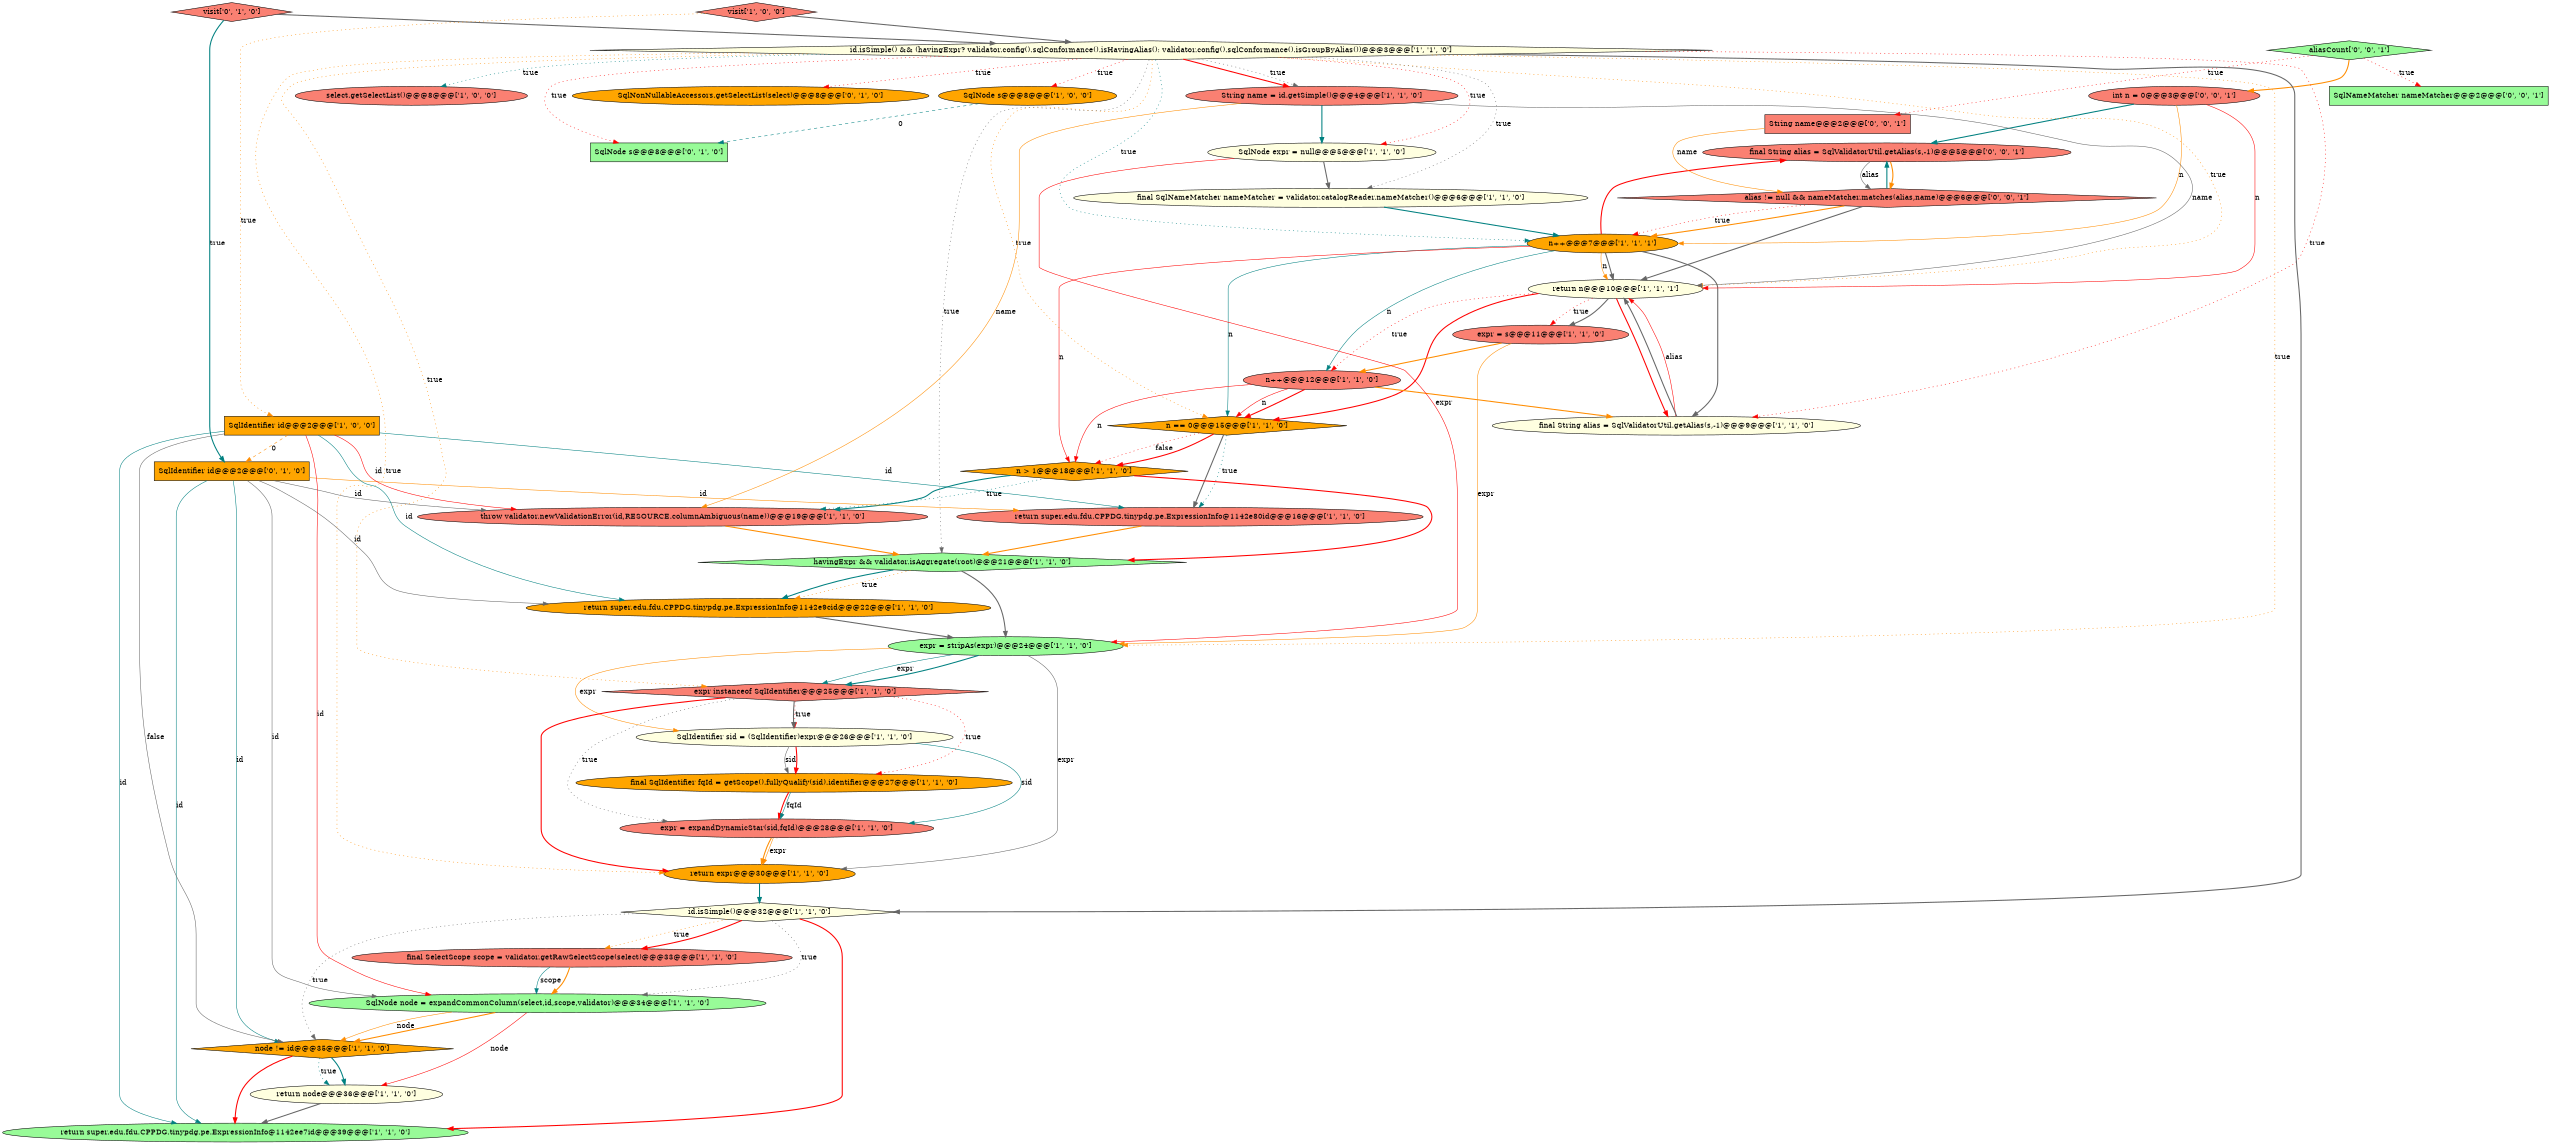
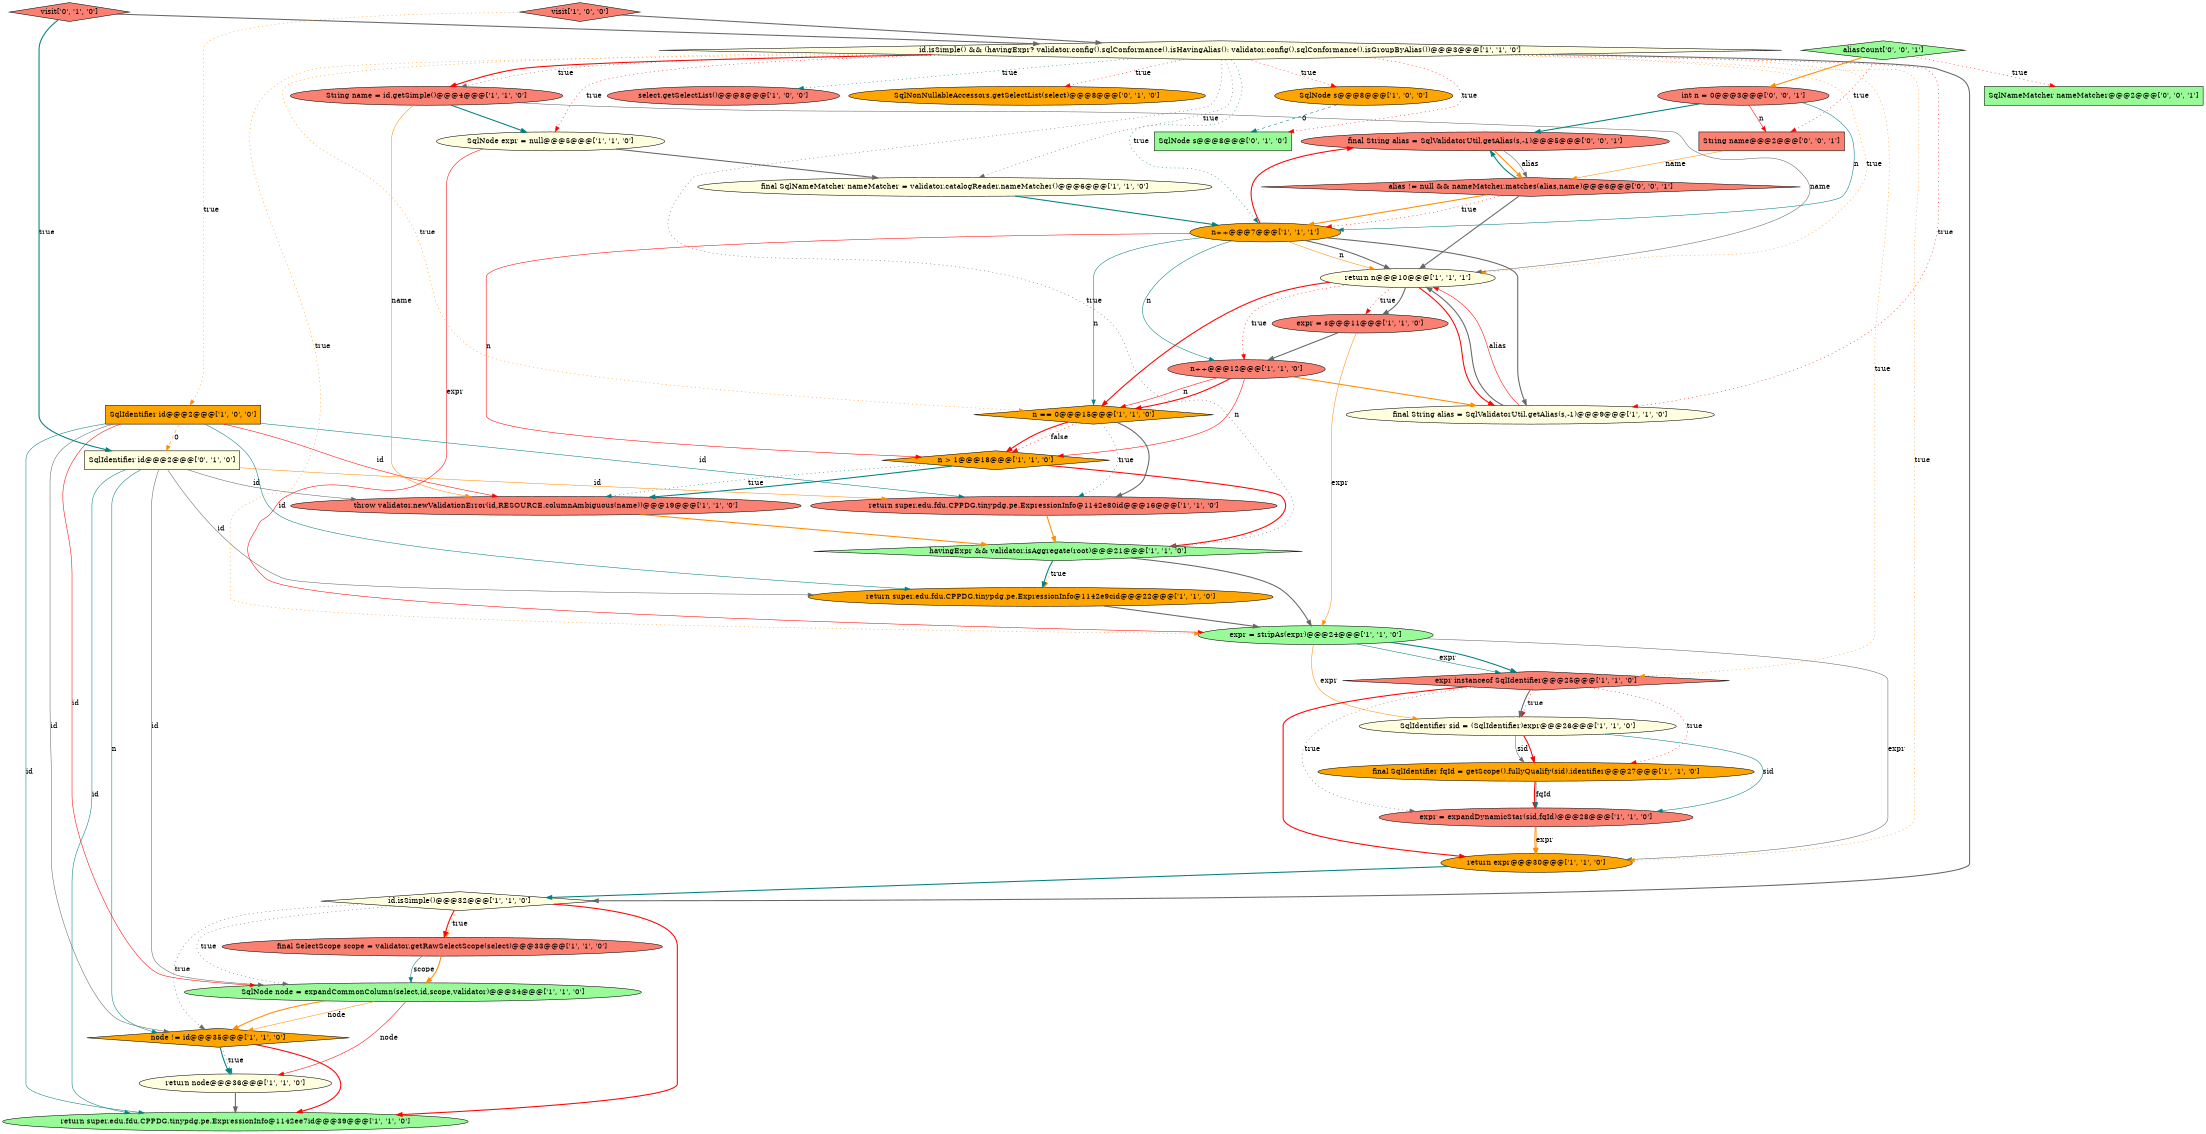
  digraph {
    node [fillcolor=salmon shape=ellipse style=filled]
    edge [color=red style=bold]
    n1 [label="final String alias = SqlValidatorUtil.getAlias(s,-1)@@@5@@@['0', '0', '1']"]
    n2 [label="alias != null && nameMatcher.matches(alias,name)@@@6@@@['0', '0', '1']" shape=diamond]
    n3 [fillcolor=orange label="n++@@@7@@@['1', '1', '1']"]
    n4 [fillcolor=lightyellow label="return n@@@10@@@['1', '1', '1']"]
    n5 [fillcolor=palegreen label="aliasCount['0', '0', '1']" shape=diamond]
    n6 [label="int n = 0@@@3@@@['0', '0', '1']"]
    n7 [fillcolor=palegreen label="SqlNameMatcher nameMatcher@@@2@@@['0', '0', '1']" shape=box]
    n8 [label="String name@@@2@@@['0', '0', '1']" shape=box]
    n9 [label="n++@@@12@@@['1', '1', '0']"]
    n10 [fillcolor=lightyellow label="final String alias = SqlValidatorUtil.getAlias(s,-1)@@@9@@@['1', '1', '0']"]
    n11 [fillcolor=orange label="n == 0@@@15@@@['1', '1', '0']" shape=diamond]
    n12 [fillcolor=orange label="n > 1@@@18@@@['1', '1', '0']" shape=diamond]
    n13 [label="expr = s@@@11@@@['1', '1', '0']"]
    n14 [fillcolor=palegreen label="expr = stripAs(expr)@@@24@@@['1', '1', '0']"]
    n15 [fillcolor=lightyellow label="SqlIdentifier sid = (SqlIdentifier)expr@@@26@@@['1', '1', '0']"]
    n16 [label="expr instanceof SqlIdentifier@@@25@@@['1', '1', '0']" shape=diamond]
    n17 [fillcolor=orange label="return expr@@@30@@@['1', '1', '0']"]
    n18 [fillcolor=orange label="final SqlIdentifier fqId = getScope().fullyQualify(sid).identifier@@@27@@@['1', '1', '0']"]
    n19 [label="expr = expandDynamicStar(sid,fqId)@@@28@@@['1', '1', '0']"]
    n20 [fillcolor=lightyellow label="id.isSimple()@@@32@@@['1', '1', '0']" shape=diamond]
-   n21 [fillcolor=orange label="SqlIdentifier id@@@2@@@['0', '1', '0']" shape=box]
+   n21 [fillcolor=lightyellow label="SqlIdentifier id@@@2@@@['0', '1', '0']" shape=box]
    n22 [label="return super.edu.fdu.CPPDG.tinypdg.pe.ExpressionInfo@1142e80id@@@16@@@['1', '1', '0']"]
    n23 [label="throw validator.newValidationError(id,RESOURCE.columnAmbiguous(name))@@@19@@@['1', '1', '0']"]
    n24 [fillcolor=palegreen label="SqlNode node = expandCommonColumn(select,id,scope,validator)@@@34@@@['1', '1', '0']"]
    n25 [fillcolor=orange label="return super.edu.fdu.CPPDG.tinypdg.pe.ExpressionInfo@1142e9cid@@@22@@@['1', '1', '0']"]
    n26 [fillcolor=palegreen label="return super.edu.fdu.CPPDG.tinypdg.pe.ExpressionInfo@1142ee7id@@@39@@@['1', '1', '0']"]
    n27 [fillcolor=orange label="node != id@@@35@@@['1', '1', '0']" shape=diamond]
    n28 [fillcolor=palegreen label="havingExpr && validator.isAggregate(root)@@@21@@@['1', '1', '0']" shape=diamond]
    n29 [fillcolor=lightyellow label="return node@@@36@@@['1', '1', '0']"]
    n30 [fillcolor=lightyellow label="SqlNode expr = null@@@5@@@['1', '1', '0']"]
    n31 [fillcolor=lightyellow label="final SqlNameMatcher nameMatcher = validator.catalogReader.nameMatcher()@@@6@@@['1', '1', '0']"]
    n32 [fillcolor=palegreen label="SqlNode s@@@8@@@['0', '1', '0']" shape=box]
    n33 [fillcolor=orange label="SqlIdentifier id@@@2@@@['1', '0', '0']" shape=box]
    n34 [label="visit['0', '1', '0']" shape=diamond]
    n35 [fillcolor=lightyellow label="id.isSimple() && (havingExpr? validator.config().sqlConformance().isHavingAlias(): validator.config().sqlConformance().isGroupByAlias())@@@3@@@['1', '1', '0']" shape=diamond]
    n36 [fillcolor=orange label="SqlNode s@@@8@@@['1', '0', '0']"]
    n37 [label="select.getSelectList()@@@8@@@['1', '0', '0']"]
    n38 [label="String name = id.getSimple()@@@4@@@['1', '1', '0']"]
    n39 [fillcolor=orange label="SqlNonNullableAccessors.getSelectList(select)@@@8@@@['0', '1', '0']"]
    n40 [label="final SelectScope scope = validator.getRawSelectScope(select)@@@33@@@['1', '1', '0']"]
    n41 [label="visit['1', '0', '0']" shape=diamond]
    n1 -> n2 [color=darkorange]
    n1 -> n2 [color=gray40 label=alias style=solid]
    n2 -> n1 [color=teal]
    n2 -> n3 [label=true style=dotted]
    n2 -> n3 [color=darkorange]
    n2 -> n4 [color=gray40]
    n3 -> n1
    n3 -> n4 [color=gray40]
    n3 -> n4 [color=darkorange label=n style=solid]
    n3 -> n9 [color=teal label=n style=solid]
    n3 -> n10 [color=gray40]
    n3 -> n11 [color=teal label=n style=solid]
    n3 -> n12 [label=n style=solid]
    n4 -> n9 [label=true style=dotted]
    n4 -> n10
    n4 -> n11
    n4 -> n13 [label=true style=dotted]
    n4 -> n13 [color=gray40]
    n5 -> n6 [color=darkorange]
    n5 -> n7 [label=true style=dotted]
    n5 -> n8 [label=true style=dotted]
    n6 -> n1 [color=teal]
-   n6 -> n3 [color=darkorange label=n style=solid]
-   n6 -> n4 [label=n style=solid]
+   n6 -> n3 [color=teal label=n style=solid]
+   n6 -> n8 [label=n style=solid]
    n8 -> n2 [color=darkorange label=name style=solid]
    n9 -> n10 [color=darkorange]
    n9 -> n11
    n9 -> n11 [label=n style=solid]
    n9 -> n12 [label=n style=solid]
    n10 -> n4 [label=alias style=solid]
    n10 -> n4 [color=gray40]
    n11 -> n12 [label=false style=dotted]
    n11 -> n12
    n11 -> n22 [color=gray40]
    n11 -> n22 [color=teal label=true style=dotted]
    n12 -> n23 [color=teal label=true style=dotted]
    n12 -> n23 [color=teal]
    n12 -> n28
-   n13 -> n9 [color=darkorange]
+   n13 -> n9 [color=gray40]
    n13 -> n14 [color=darkorange label=expr style=solid]
    n14 -> n15 [color=darkorange label=expr style=solid]
    n14 -> n16 [color=teal label=expr style=solid]
    n14 -> n16 [color=teal]
    n14 -> n17 [color=gray40 label=expr style=solid]
    n15 -> n18 [color=gray40 label=sid style=solid]
    n15 -> n18
    n15 -> n19 [color=teal label=sid style=solid]
    n16 -> n15 [label=true style=dotted]
    n16 -> n15 [color=gray40]
    n16 -> n17
    n16 -> n18 [label=true style=dotted]
    n16 -> n19 [color=gray40 label=true style=dotted]
    n17 -> n20 [color=teal]
    n18 -> n19
    n18 -> n19 [color=teal label=fqId style=solid]
    n19 -> n17 [color=darkorange]
    n19 -> n17 [color=darkorange label=expr style=solid]
    n20 -> n24 [color=gray40 label=true style=dotted]
    n20 -> n26
    n20 -> n27 [color=gray40 label=true style=dotted]
    n20 -> n40 [color=darkorange label=true style=dotted]
    n20 -> n40
    n21 -> n22 [color=darkorange label=id style=solid]
    n21 -> n23 [color=gray40 label=id style=solid]
    n21 -> n24 [color=gray40 label=id style=solid]
    n21 -> n25 [color=gray40 label=id style=solid]
    n21 -> n26 [color=teal label=id style=solid]
-   n21 -> n27 [color=teal label=id style=solid]
+   n21 -> n27 [color=teal label=n style=solid]
    n22 -> n28 [color=darkorange]
    n23 -> n28 [color=darkorange]
    n24 -> n27 [color=darkorange]
    n24 -> n27 [color=darkorange label="node" style=solid]
    n24 -> n29 [label="node" style=solid]
    n25 -> n14 [color=gray40]
    n27 -> n26
    n27 -> n29 [color=teal]
    n27 -> n29 [color=teal label=true style=dotted]
    n28 -> n14 [color=gray40]
    n28 -> n25 [color=darkorange label=true style=dotted]
    n28 -> n25 [color=teal]
    n29 -> n26 [color=gray40]
    n30 -> n14 [label=expr style=solid]
    n30 -> n31 [color=gray40]
    n31 -> n3 [color=teal]
    n33 -> n21 [color=darkorange label=0 style=dashed]
    n33 -> n22 [color=teal label=id style=solid]
    n33 -> n23 [label=id style=solid]
    n33 -> n24 [label=id style=solid]
    n33 -> n25 [color=teal label=id style=solid]
    n33 -> n26 [color=teal label=id style=solid]
-   n33 -> n27 [color=gray40 label=false style=solid]
+   n33 -> n27 [color=gray40 label=id style=solid]
    n34 -> n21 [color=teal label=true]
    n34 -> n35 [color=gray40]
    n35 -> n3 [color=teal label=true style=dotted]
    n35 -> n4 [color=darkorange label=true style=dotted]
    n35 -> n10 [label=true style=dotted]
    n35 -> n11 [color=darkorange label=true style=dotted]
    n35 -> n14 [color=darkorange label=true style=dotted]
    n35 -> n16 [color=darkorange label=true style=dotted]
    n35 -> n17 [color=darkorange label=true style=dotted]
    n35 -> n20 [color=gray40]
    n35 -> n28 [color=gray40 label=true style=dotted]
    n35 -> n30 [label=true style=dotted]
    n35 -> n31 [color=gray40 label=true style=dotted]
    n35 -> n32 [label=true style=dotted]
    n35 -> n36 [label=true style=dotted]
    n35 -> n37 [color=teal label=true style=dotted]
    n35 -> n38
    n35 -> n38 [color=gray40 label=true style=dotted]
    n35 -> n39 [label=true style=dotted]
    n36 -> n32 [color=teal label=0 style=dashed]
    n38 -> n4 [color=gray40 label=name style=solid]
    n38 -> n23 [color=darkorange label=name style=solid]
    n38 -> n30 [color=teal]
    n40 -> n24 [color=teal label=scope style=solid]
    n40 -> n24 [color=darkorange]
    n41 -> n33 [color=darkorange label=true style=dotted]
    n41 -> n35 [color=gray40]
  }
